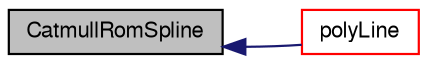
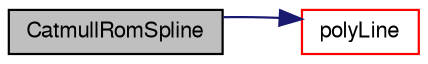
  digraph {
    rankdir=LR
    node [fontname=FreeSans fontsize=10 shape=record]
    n1 [color=black fillcolor=grey75 fontcolor=black height=0.2 label=CatmullRomSpline style=filled width=0.4]
    n2 [color=red height=0.2 label=polyLine width=0.4]
-   n1 -> n2 [color=midnightblue dir=back fontname=FreeSans fontsize=10 labelfontname=FreeSans labelfontsize=10 style=solid]
+   n2 -> n1 [color=midnightblue dir=back fontname=FreeSans fontsize=10 labelfontname=FreeSans labelfontsize=10 style=solid]
  }
